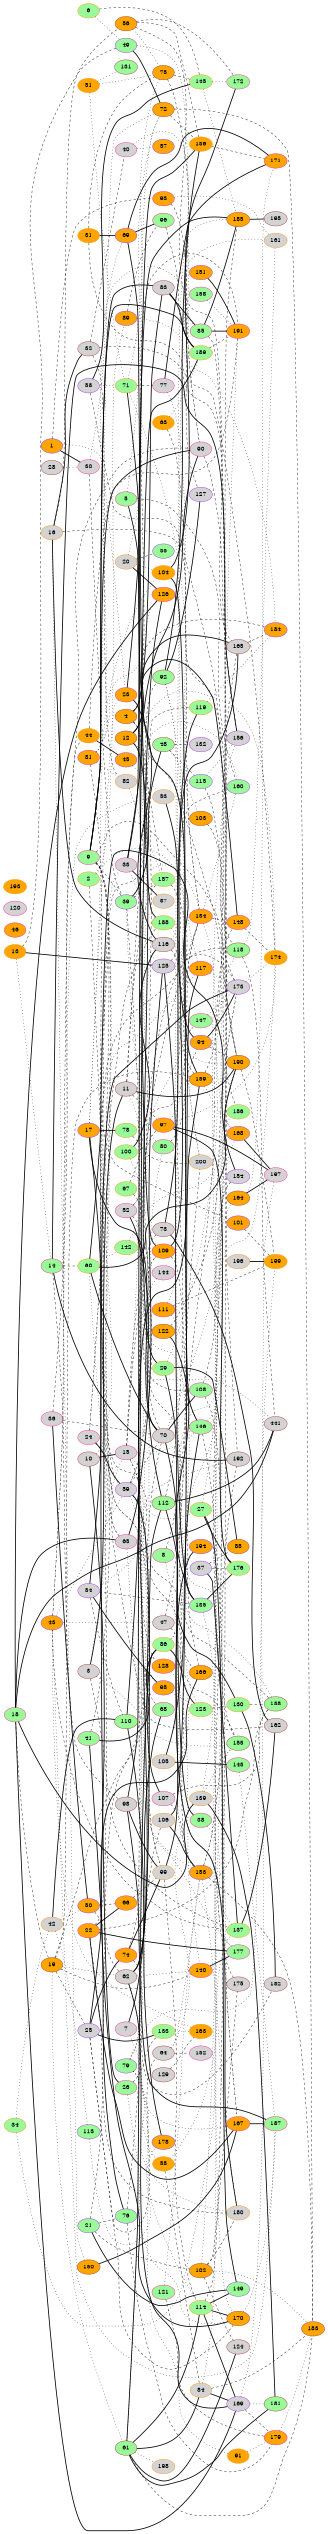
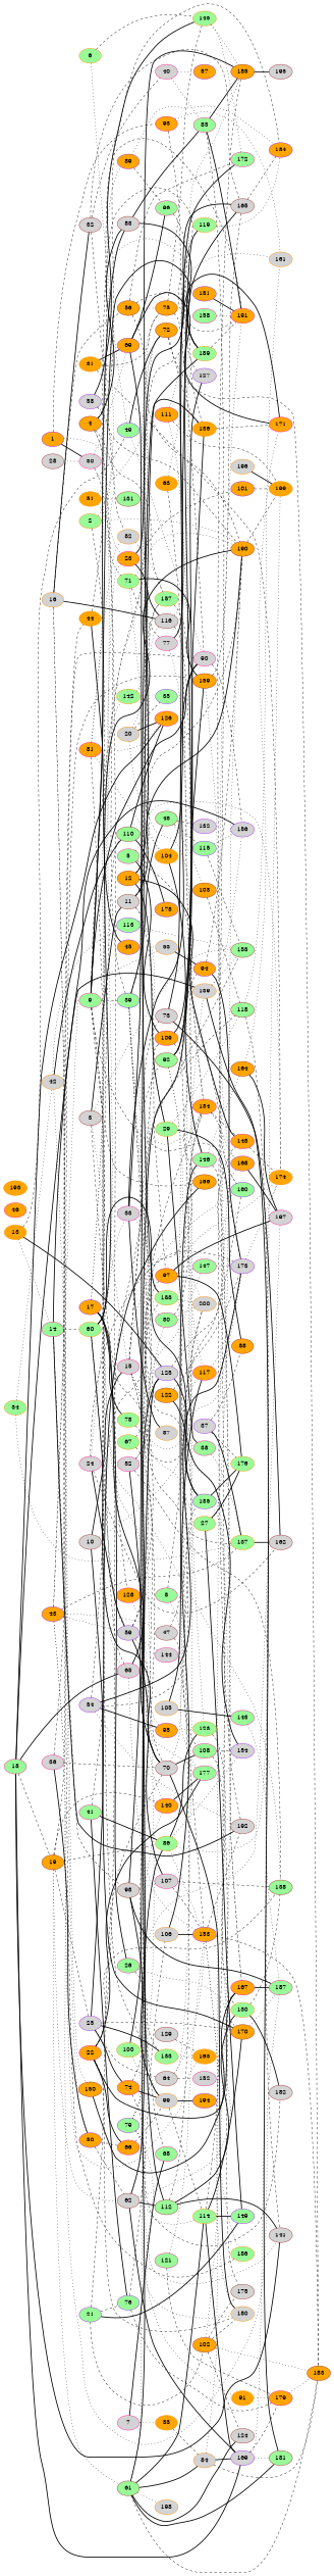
  graph {
    rankdir=LR
    node [color=deeppink fillcolor=orange style=filled]
    edge [style=dashed]
    1 [color=purple]
    23
    30 [fillcolor=lightgrey]
    93
    116 [color=brown fillcolor=lightgrey]
    185 [color=brown]
    39 [color=purple fillcolor=palegreen]
    69 [color=purple]
    127 [color=purple fillcolor=lightgrey]
    161 [color=darkorange fillcolor=lightgrey]
    2 [color=darkorange fillcolor=palegreen]
    65 [fillcolor=lightgrey]
    89 [color=purple]
    190 [color=brown]
    125 [color=purple fillcolor=lightgrey]
    153 [color=purple]
    184 [color=purple]
    96 [fillcolor=palegreen]
    199 [color=darkorange]
    3 [color=brown fillcolor=lightgrey]
    11 [color=brown fillcolor=lightgrey]
    15 [fillcolor=lightgrey]
    137 [color=darkorange fillcolor=palegreen]
    155 [color=brown fillcolor=palegreen]
    157 [color=darkorange fillcolor=palegreen]
    29 [color=darkorange fillcolor=palegreen]
    97
    119 [color=darkorange fillcolor=palegreen]
    109
    160 [color=purple fillcolor=palegreen]
    68 [fillcolor=palegreen]
    27 [color=darkorange fillcolor=palegreen]
    73 [color=brown fillcolor=lightgrey]
    95 [color=purple]
    146 [fillcolor=palegreen]
    162 [color=brown fillcolor=lightgrey]
    4 [color=brown]
    83 [color=brown fillcolor=lightgrey]
    128
    138 [color=brown fillcolor=palegreen]
    191
    189 [color=darkorange fillcolor=palegreen]
    85 [fillcolor=palegreen]
    140
    159 [color=brown]
    5 [fillcolor=palegreen]
    72 [color=brown]
    136 [color=darkorange]
    183 [color=brown]
    166 [color=brown]
    165 [color=brown fillcolor=lightgrey]
    6 [color=darkorange fillcolor=palegreen]
    49 [color=purple fillcolor=palegreen]
    145 [color=darkorange fillcolor=palegreen]
    90 [fillcolor=lightgrey]
    172 [fillcolor=palegreen]
    7 [fillcolor=lightgrey]
    55 [color=darkorange]
    84 [color=darkorange fillcolor=lightgrey]
    8 [fillcolor=palegreen]
    177 [fillcolor=palegreen]
    200 [color=darkorange fillcolor=lightgrey]
    9 [fillcolor=palegreen]
    59 [color=purple fillcolor=lightgrey]
    101 [color=purple]
    173 [color=purple fillcolor=lightgrey]
    174 [color=darkorange]
    48 [color=brown fillcolor=palegreen]
    80 [fillcolor=palegreen]
    108 [fillcolor=palegreen]
    134
    188 [color=darkorange fillcolor=palegreen]
    70 [color=brown fillcolor=lightgrey]
    99 [color=darkorange fillcolor=lightgrey]
    107 [fillcolor=lightgrey]
    144 [fillcolor=lightgrey]
    156 [color=purple fillcolor=lightgrey]
    10 [color=brown fillcolor=lightgrey]
    117
    170 [color=brown]
    187 [fillcolor=palegreen]
    38 [fillcolor=palegreen]
    88 [color=brown]
    118 [color=brown fillcolor=palegreen]
    176 [color=darkorange fillcolor=palegreen]
    147 [fillcolor=palegreen]
    197 [fillcolor=lightgrey]
    12 [color=brown]
    148
    13 [color=darkorange]
    14 [fillcolor=palegreen]
    60 [color=darkorange fillcolor=palegreen]
    98 [color=brown fillcolor=lightgrey]
    192 [color=brown fillcolor=lightgrey]
    135 [color=purple fillcolor=palegreen]
    142 [color=darkorange fillcolor=palegreen]
    154 [color=purple fillcolor=lightgrey]
    149 [color=purple fillcolor=palegreen]
    123 [color=darkorange fillcolor=palegreen]
    167
    164 [color=brown]
    16 [color=darkorange fillcolor=lightgrey]
    32 [color=brown fillcolor=lightgrey]
    56 [color=brown]
    150 [color=brown]
    186 [color=darkorange fillcolor=palegreen]
    40 [fillcolor=lightgrey]
    82 [color=darkorange fillcolor=lightgrey]
    75 [color=brown]
    17 [color=purple]
    26 [fillcolor=palegreen]
    78 [color=darkorange fillcolor=palegreen]
    133 [color=darkorange fillcolor=palegreen]
    180 [color=darkorange fillcolor=lightgrey]
    18 [fillcolor=palegreen]
    19 [color=brown]
    126
    139 [color=darkorange fillcolor=lightgrey]
-   141 [color=brown fillcolor=lightgrey label=441]
+   141 [color=brown fillcolor=lightgrey]
    169 [color=purple fillcolor=lightgrey]
    25 [color=purple fillcolor=lightgrey]
    61 [color=brown fillcolor=palegreen]
    62 [color=brown fillcolor=lightgrey]
    86 [color=darkorange fillcolor=palegreen]
    181 [color=brown fillcolor=palegreen]
    179
    64 [color=brown fillcolor=lightgrey]
    74
    114 [color=darkorange fillcolor=palegreen]
    124 [color=brown fillcolor=lightgrey]
    198 [color=darkorange fillcolor=lightgrey]
    112 [color=brown fillcolor=palegreen]
    168 [color=purple]
    20 [color=darkorange fillcolor=lightgrey]
    35 [color=purple fillcolor=palegreen]
    104 [color=darkorange]
    21 [color=purple fillcolor=palegreen]
    76 [color=purple fillcolor=palegreen]
    102 [color=brown]
    106 [color=darkorange fillcolor=lightgrey]
    175 [color=brown fillcolor=lightgrey]
    22
    66
    92 [color=brown fillcolor=palegreen]
    195 [color=brown fillcolor=lightgrey]
    24 [fillcolor=lightgrey]
    33 [fillcolor=lightgrey]
    87 [color=darkorange fillcolor=lightgrey]
    152 [fillcolor=lightgrey]
    182 [color=brown fillcolor=lightgrey]
    163 [color=darkorange]
    28 [color=brown fillcolor=lightgrey]
    171
    31 [color=darkorange]
    57 [color=purple]
    34 [color=darkorange fillcolor=palegreen]
    42 [color=darkorange fillcolor=lightgrey]
    50 [color=purple]
    110 [color=brown fillcolor=palegreen]
    113 [color=purple fillcolor=palegreen]
    36 [fillcolor=lightgrey]
    37 [color=purple fillcolor=lightgrey]
    103 [color=brown]
    115 [color=purple fillcolor=palegreen]
    132 [color=purple fillcolor=lightgrey]
    94 [color=purple]
    41 [fillcolor=palegreen]
    178 [color=purple]
    43 [color=purple]
    44 [color=darkorange]
    47 [color=brown fillcolor=lightgrey]
    53 [color=darkorange fillcolor=lightgrey]
    45 [color=purple]
    46
    51 [color=darkorange]
    71 [color=darkorange fillcolor=palegreen]
    131 [color=brown fillcolor=palegreen]
    77 [fillcolor=lightgrey]
    52 [fillcolor=lightgrey]
    130 [color=darkorange fillcolor=palegreen]
    54 [color=purple fillcolor=lightgrey]
    58 [color=purple fillcolor=lightgrey]
    194 [color=purple]
    63 [color=darkorange]
    67 [color=darkorange fillcolor=palegreen]
    79 [color=purple fillcolor=palegreen]
    91 [color=darkorange]
    81
    100 [color=darkorange fillcolor=palegreen]
    105 [color=darkorange fillcolor=lightgrey]
    143 [fillcolor=palegreen]
    111
-   120 [fillcolor=lightgrey]
    121 [fillcolor=palegreen]
    122 [color=brown]
    129 [color=brown fillcolor=lightgrey]
    151 [color=purple]
    158 [fillcolor=palegreen]
    193 [color=darkorange]
    196 [color=darkorange fillcolor=lightgrey]
    1 -- 23 [style=dotted]
    1 -- 30 [style=bold]
    1 -- 93
    23 -- 116 [style=bold]
    23 -- 185 [style=bold]
    30 -- 39
    30 -- 69 [style=dotted]
    93 -- 127
    93 -- 161 [style=dotted]
    116 -- 185 [style=dotted]
    116 -- 146
    185 -- 195 [style=bold]
    39 -- 157
    39 -- 174 [style=dotted]
    39 -- 48 [style=bold]
    39 -- 80 [style=dotted]
    39 -- 108
    39 -- 134 [style=dotted]
    39 -- 188 [style=dotted]
    69 -- 96 [style=bold]
    69 -- 188 [style=bold]
    69 -- 171 [style=bold]
    2 -- 65
    2 -- 89 [style=dotted]
    2 -- 190 [style=dotted]
    65 -- 125 [style=bold]
    65 -- 153 [style=dotted]
    89 -- 184 [style=dotted]
    89 -- 96
    190 -- 199
    125 -- 160
    125 -- 135 [style=bold]
    153 -- 183
    153 -- 192
    153 -- 186 [style=dotted]
    153 -- 180 [style=dotted]
    96 -- 189
    3 -- 11 [style=bold]
    3 -- 15 [style=dotted]
    3 -- 137
    3 -- 155 [style=dotted]
    11 -- 190 [style=bold]
    11 -- 157
    11 -- 29 [style=dotted]
    11 -- 97
    11 -- 119
    15 -- 109
    15 -- 160 [style=dotted]
    15 -- 68
    15 -- 27 [style=dotted]
    15 -- 73
    15 -- 95 [style=dotted]
    15 -- 146 [style=dotted]
    137 -- 162 [style=bold]
    157 -- 159
    29 -- 38 [style=bold]
    29 -- 88 [style=bold]
    29 -- 118 [style=dotted]
    97 -- 174 [style=dotted]
    97 -- 176 [style=bold]
    97 -- 147 [style=dotted]
    97 -- 197 [style=bold]
    119 -- 184 [style=dotted]
    109 -- 166
    109 -- 165 [style=bold]
    27 -- 190 [style=dotted]
    27 -- 176 [style=bold]
    27 -- 149 [style=bold]
    73 -- 119 [style=bold]
    73 -- 162 [style=bold]
    95 -- 123 [style=dotted]
    146 -- 167
    146 -- 164 [style=dotted]
    4 -- 184
    4 -- 157
    4 -- 83 [style=bold]
    4 -- 128
    4 -- 138 [style=dotted]
    4 -- 191
    83 -- 189 [style=bold]
    83 -- 85 [style=bold]
    128 -- 140 [style=dotted]
    189 -- 191
    85 -- 185 [style=bold]
    85 -- 191 [style=bold]
    85 -- 192
    140 -- 177 [style=bold]
    159 -- 165
    159 -- 168 [style=dotted]
    5 -- 109 [style=bold]
    5 -- 160
    5 -- 72 [style=dotted]
    72 -- 136
    72 -- 183
    136 -- 171
    165 -- 184
    6 -- 49 [style=dotted]
    6 -- 145
    49 -- 72 [style=bold]
    49 -- 90 [style=dotted]
    145 -- 185 [style=dotted]
    145 -- 172 [style=dotted]
    90 -- 156
    7 -- 68 [style=bold]
    7 -- 55 [style=dotted]
-   55 -- 155 [style=dotted]
+   113 -- 155 [style=dotted]
    55 -- 84
    84 -- 183
    84 -- 169 [style=bold]
    84 -- 168 [style=dotted]
    8 -- 177 [style=dotted]
    8 -- 200
    9 -- 39
    9 -- 83 [style=bold]
    9 -- 189 [style=bold]
    9 -- 166
    9 -- 90 [style=bold]
    9 -- 177 [style=dotted]
    9 -- 59
    9 -- 101
    9 -- 173
    59 -- 155
    59 -- 134
    59 -- 70
    59 -- 99 [style=dotted]
    59 -- 107 [style=bold]
    59 -- 144 [style=dotted]
    101 -- 199
    173 -- 174 [style=dotted]
    48 -- 103 [style=dotted]
    48 -- 115
    48 -- 132
    80 -- 200 [style=dotted]
    80 -- 94
    108 -- 154
    108 -- 175
    134 -- 160 [style=dotted]
    134 -- 148
    134 -- 168 [style=dotted]
    188 -- 200 [style=dotted]
    70 -- 173 [style=dotted]
    70 -- 108 [style=bold]
    70 -- 180 [style=bold]
    99 -- 114
    99 -- 194 [style=bold]
    107 -- 153
    107 -- 138
    10 -- 15 [style=bold]
    10 -- 117 [style=dotted]
    10 -- 170 [style=bold]
    117 -- 173 [style=dotted]
    170 -- 187 [style=dotted]
    38 -- 137 [style=dotted]
    118 -- 161 [style=dotted]
    118 -- 141
    147 -- 173 [style=dotted]
    12 -- 190
    12 -- 29 [style=bold]
    12 -- 165 [style=bold]
    12 -- 148 [style=bold]
    148 -- 174
    13 -- 125 [style=bold]
    13 -- 49
    13 -- 14 [style=dotted]
    14 -- 156 [style=bold]
    14 -- 60
    14 -- 98
    14 -- 192 [style=bold]
    60 -- 65 [style=dotted]
    60 -- 190 [style=bold]
    60 -- 70 [style=bold]
    60 -- 142 [style=dotted]
    60 -- 154 [style=bold]
    98 -- 189 [style=bold]
    98 -- 99 [style=bold]
    98 -- 107 [style=dotted]
    98 -- 187 [style=bold]
    135 -- 170 [style=dotted]
    135 -- 176 [style=bold]
    142 -- 190 [style=dotted]
    123 -- 130
    167 -- 187 [style=bold]
    164 -- 197 [style=bold]
    164 -- 171 [style=dotted]
    16 -- 116 [style=bold]
    16 -- 32 [style=bold]
    16 -- 56
    16 -- 150 [style=dotted]
    16 -- 186
    32 -- 165
    32 -- 40
    32 -- 82
    56 -- 190
    56 -- 136
    56 -- 172
    56 -- 75 [style=dotted]
    150 -- 167 [style=bold]
    40 -- 85 [style=dotted]
    40 -- 57 [style=dotted]
    82 -- 157 [style=dotted]
    75 -- 145
    75 -- 90
    17 -- 23 [style=dotted]
    17 -- 72 [style=dotted]
    17 -- 70 [style=bold]
    17 -- 26 [style=bold]
    17 -- 78 [style=bold]
    26 -- 170 [style=dotted]
    26 -- 133
    78 -- 200
    133 -- 163 [style=dotted]
    18 -- 65 [style=bold]
    18 -- 19
    18 -- 126 [style=bold]
    18 -- 139 [style=bold]
    18 -- 141 [style=bold]
    18 -- 169 [style=bold]
    19 -- 140
    19 -- 159
    19 -- 25
    19 -- 61 [style=dotted]
    19 -- 62 [style=dotted]
    19 -- 86
    139 -- 155 [style=dotted]
    139 -- 156 [style=dotted]
    139 -- 181 [style=bold]
    169 -- 199 [style=dotted]
    169 -- 181 [style=dotted]
    169 -- 179
    25 -- 166 [style=bold]
    25 -- 170
    25 -- 133 [style=bold]
    25 -- 64
    25 -- 74 [style=bold]
    61 -- 109 [style=dotted]
    61 -- 183
    61 -- 84 [style=bold]
    61 -- 86 [style=bold]
    61 -- 181 [style=bold]
    61 -- 114 [style=bold]
    61 -- 124 [style=bold]
    61 -- 198 [style=dotted]
    62 -- 140 [style=dotted]
    62 -- 159 [style=bold]
    62 -- 167 [style=dotted]
    62 -- 169 [style=bold]
    62 -- 112 [style=bold]
    86 -- 153 [style=dotted]
    86 -- 174 [style=dotted]
    86 -- 154 [style=dotted]
    86 -- 123 [style=bold]
    179 -- 183 [style=dotted]
    64 -- 153 [style=dotted]
    64 -- 139 [style=dotted]
    64 -- 152
    74 -- 134
    74 -- 99 [style=bold]
    74 -- 182
    114 -- 185
    114 -- 170 [style=bold]
    114 -- 149 [style=bold]
    114 -- 169 [style=bold]
    112 -- 134
    112 -- 141 [style=bold]
    112 -- 130 [style=bold]
    168 -- 197 [style=bold]
    20 -- 72 [style=dotted]
    20 -- 126 [style=bold]
    20 -- 35
    20 -- 104 [style=dotted]
    104 -- 146 [style=bold]
    104 -- 172 [style=bold]
    21 -- 70
    21 -- 149 [style=bold]
    21 -- 76
    21 -- 102
    76 -- 179
    76 -- 106
    102 -- 191 [style=dotted]
    102 -- 183 [style=dotted]
    102 -- 180
    102 -- 124
    102 -- 175
    106 -- 153 [style=bold]
    106 -- 117 [style=bold]
    22 -- 138
    22 -- 177 [style=bold]
    22 -- 167 [style=bold]
    22 -- 180
    22 -- 66 [style=bold]
    22 -- 92
    66 -- 99
    92 -- 127 [style=bold]
    92 -- 136 [style=bold]
    92 -- 200 [style=dotted]
    92 -- 167 [style=dotted]
    24 -- 162
    24 -- 59 [style=bold]
    24 -- 173
    24 -- 33 [style=dotted]
    33 -- 125 [style=dotted]
    33 -- 136 [style=bold]
    33 -- 90 [style=bold]
    33 -- 87 [style=bold]
    28 -- 30 [style=dotted]
    31 -- 69 [style=bold]
    31 -- 174
    31 -- 75
    34 -- 137 [style=dotted]
    34 -- 42 [style=dotted]
    42 -- 50 [style=dotted]
    42 -- 110 [style=bold]
    42 -- 113 [style=dotted]
    50 -- 62
    50 -- 66
    110 -- 126 [style=bold]
    110 -- 178 [style=bold]
    113 -- 178 [style=dotted]
    36 -- 90
    36 -- 70
    36 -- 50 [style=bold]
    37 -- 137 [style=bold]
    37 -- 88
    37 -- 176
    103 -- 118
    115 -- 155
    115 -- 156 [style=dotted]
    94 -- 190
    94 -- 173 [style=bold]
    41 -- 188
    41 -- 86 [style=bold]
    41 -- 76 [style=bold]
    43 -- 137
    43 -- 59 [style=dotted]
    43 -- 187 [style=dotted]
    43 -- 163 [style=dotted]
    43 -- 44
    43 -- 47 [style=dotted]
    43 -- 53 [style=dotted]
    44 -- 191
    44 -- 45 [style=bold]
    47 -- 153
    47 -- 148
    53 -- 94 [style=bold]
    45 -- 53 [style=dotted]
    51 -- 75 [style=dotted]
    51 -- 71 [style=dotted]
    51 -- 131 [style=dotted]
    71 -- 159 [style=bold]
    71 -- 134 [style=dotted]
    71 -- 75 [style=dotted]
    71 -- 77
    77 -- 117 [style=dotted]
    77 -- 171 [style=bold]
    52 -- 97
    52 -- 138
    52 -- 147 [style=dotted]
    52 -- 112 [style=bold]
    130 -- 138
    130 -- 182 [style=bold]
    54 -- 95 [style=bold]
    54 -- 173 [style=bold]
    54 -- 192 [style=dotted]
    54 -- 135
    54 -- 110
    58 -- 190
    58 -- 145 [style=bold]
    58 -- 71 [style=dotted]
    63 -- 189 [style=dotted]
    63 -- 134
    67 -- 70
    67 -- 118
    79 -- 116 [style=dotted]
    79 -- 80 [style=dotted]
    79 -- 197 [style=dotted]
    79 -- 180 [style=dotted]
    79 -- 114 [style=dotted]
    79 -- 91 [style=dotted]
    91 -- 179 [style=dotted]
    81 -- 189 [style=dotted]
    81 -- 99
    81 -- 82 [style=dotted]
    81 -- 126 [style=dotted]
    81 -- 104 [style=dotted]
-   100 -- 116 [style=bold]
+   100 -- 125 [style=bold]
    100 -- 141 [style=dotted]
    105 -- 146 [style=bold]
    105 -- 143 [style=bold]
    143 -- 187 [style=dotted]
    111 -- 161 [style=dotted]
    111 -- 199
    111 -- 123 [style=dotted]
    121 -- 153 [style=dotted]
    121 -- 179
    122 -- 173
    122 -- 135 [style=bold]
    129 -- 163
    151 -- 191 [style=bold]
    158 -- 191 [style=dotted]
    196 -- 199 [style=bold]
  }
